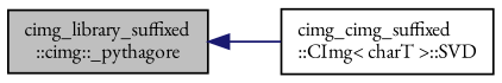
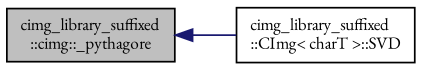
  digraph {
    rankdir=LR
    fontname="EB Garamond"
    node [color=black fontname="EB Garamond" fontsize=10 shape=record style=filled]
    n1 [fillcolor=grey75 fontcolor=black height=0.2 label="cimg_library_suffixed\l::cimg::_pythagore" width=0.4]
-   n2 [fillcolor=white height=0.2 label="cimg_cimg_suffixed\l::CImg\< charT \>::SVD" width=0.4]
+   n2 [fillcolor=white height=0.2 label="cimg_library_suffixed\l::CImg\< charT \>::SVD" width=0.4]
    n1 -> n2 [color=midnightblue dir=back fontname="EB Garamond" fontsize=10 labelfontname=Helvetica labelfontsize=10 style=solid]
  }
